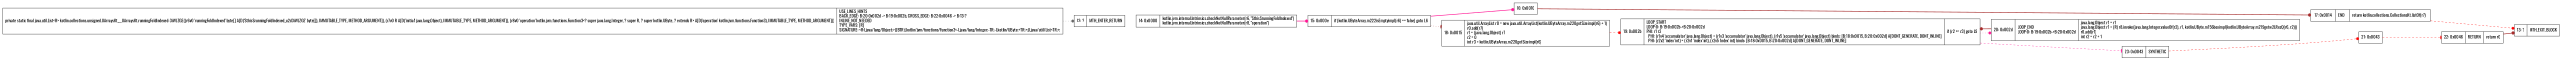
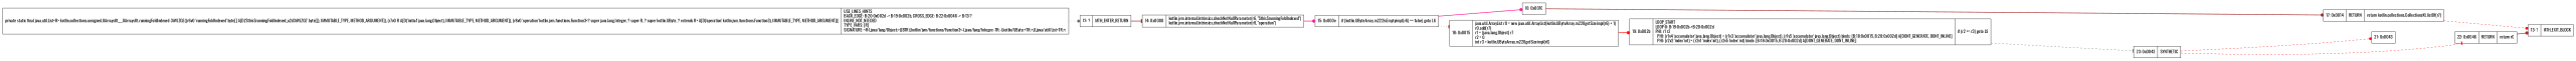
  digraph {
    fontname=Oswald
    rankdir=LR
    node [fontname=Oswald shape=record]
    edge [arrowhead=dot color=brown fontname=Oswald style=bold]
    n1 [label="{12\:\ ?|MTH_ENTER_RETURN\l}"]
    n2 [label="{14\:\ 0x0000|kotlin.jvm.internal.Intrinsics.checkNotNullParameter(r6, \"$this$runningFoldIndexed\")\lkotlin.jvm.internal.Intrinsics.checkNotNullParameter(r8, \"operation\")\l}"]
    n3 [label="{15\:\ 0x000e|if (kotlin.UByteArray.m222isEmptyimpl(r6) == false) goto L6\l}"]
    n4 [label="{16\:\ 0x0010}"]
    n5 [label="{18\:\ 0x0015|java.util.ArrayList r0 = new java.util.ArrayList(kotlin.UByteArray.m220getSizeimpl(r6) + 1)\lr0.add(r7)\lr1 = (java.lang.Object) r7\lr2 = 0\lint r3 = kotlin.UByteArray.m220getSizeimpl(r6)\l}"]
-   n6 [label="{17\:\ 0x0014|END\l|return kotlin.collections.CollectionsKt.listOf(r7)\l}"]
+   n6 [label="{17\:\ 0x0014|RETURN\l|return kotlin.collections.CollectionsKt.listOf(r7)\l}"]
    n7 [label="{19\:\ 0x002b|LOOP_START\lLOOP:0: B:19:0x002b\-\>B:20:0x002d\lPHI: r1 r2 \l  PHI: (r1v4 'accumulator' java.lang.Object) = (r1v3 'accumulator' java.lang.Object), (r1v5 'accumulator' java.lang.Object) binds: [B:18:0x0015, B:20:0x002d] A[DONT_GENERATE, DONT_INLINE]\l  PHI: (r2v2 'index' int) = (r2v1 'index' int), (r2v5 'index' int) binds: [B:18:0x0015, B:20:0x002d] A[DONT_GENERATE, DONT_INLINE]\l|if (r2 \>= r3) goto L9\l}"]
    n8 [label="{13\:\ ?|MTH_EXIT_BLOCK\l}"]
-   n9 [label="{20\:\ 0x002d|LOOP_END\lLOOP:0: B:19:0x002b\-\>B:20:0x002d\l|java.lang.Object r1 = r1\ljava.lang.Object r1 = (R) r8.invoke(java.lang.Integer.valueOf(r2), r1, kotlin.UByte.m156boximpl(kotlin.UByteArray.m219getw2LRezQ(r6, r2)))\lr0.add(r1)\lint r2 = r2 + 1\l}"]
    n10 [label="{23\:\ 0x0043|SYNTHETIC\l}"]
    n11 [label="{21\:\ 0x0043}"]
    n12 [label="{22\:\ 0x0046|RETURN\l|return r0\l}"]
    n13 [label="{private static final java.util.List\<R\> kotlin.collections.unsigned.UArraysKt___UArraysKt.runningFoldIndexed\-3iWJZGE((r6v0 'runningFoldIndexed' byte[] A[D('$this$runningFoldIndexed_u2d3iWJZGE' byte[]), IMMUTABLE_TYPE, METHOD_ARGUMENT]), (r7v0 R A[D('initial' java.lang.Object), IMMUTABLE_TYPE, METHOD_ARGUMENT]), (r8v0 'operation' kotlin.jvm.functions.Function3\<? super java.lang.Integer, ? super R, ? super kotlin.UByte, ? extends R\> A[D('operation' kotlin.jvm.functions.Function3), IMMUTABLE_TYPE, METHOD_ARGUMENT]))  | USE_LINES_HINTS\lBACK_EDGE: B:20:0x002d \-\> B:19:0x002b, CROSS_EDGE: B:22:0x0046 \-\> B:13:?\lINLINE_NOT_NEEDED\lTYPE_VARS: [R]\lSIGNATURE: \<R:Ljava\/lang\/Object;\>([BTR;Lkotlin\/jvm\/functions\/Function3\<\-Ljava\/lang\/Integer;\-TR;\-Lkotlin\/UByte;+TR;\>;)Ljava\/util\/List\<TR;\>;\l}"]
+   n1 -> n2 [arrowhead=tee]
    n2 -> n3 [color=deeppink]
    n3 -> n4 [color=deeppink]
    n3 -> n5 [arrowhead=tee style=dotted]
    n4 -> n6
-   n5 -> n7 [color=red style=dashed]
+   n5 -> n7 [color=red]
    n6 -> n8 [color=red style=dashed]
-   n7 -> n9 [color=deeppink style=dotted]
-   n7 -> n10 [arrowhead=tee color=deeppink style=dashed]
-   n9 -> n7
+   n7 -> n10 [arrowhead=tee color=gray40 style=dashed]
    n10 -> n11 [color=red style=dashed]
-   n11 -> n12 [arrowhead=tee color=red style=dashed]
+   n10 -> n12 [arrowhead=tee color=red style=dashed]
    n12 -> n8
    n13 -> n1 [color=gray40 style=dotted]
  }
